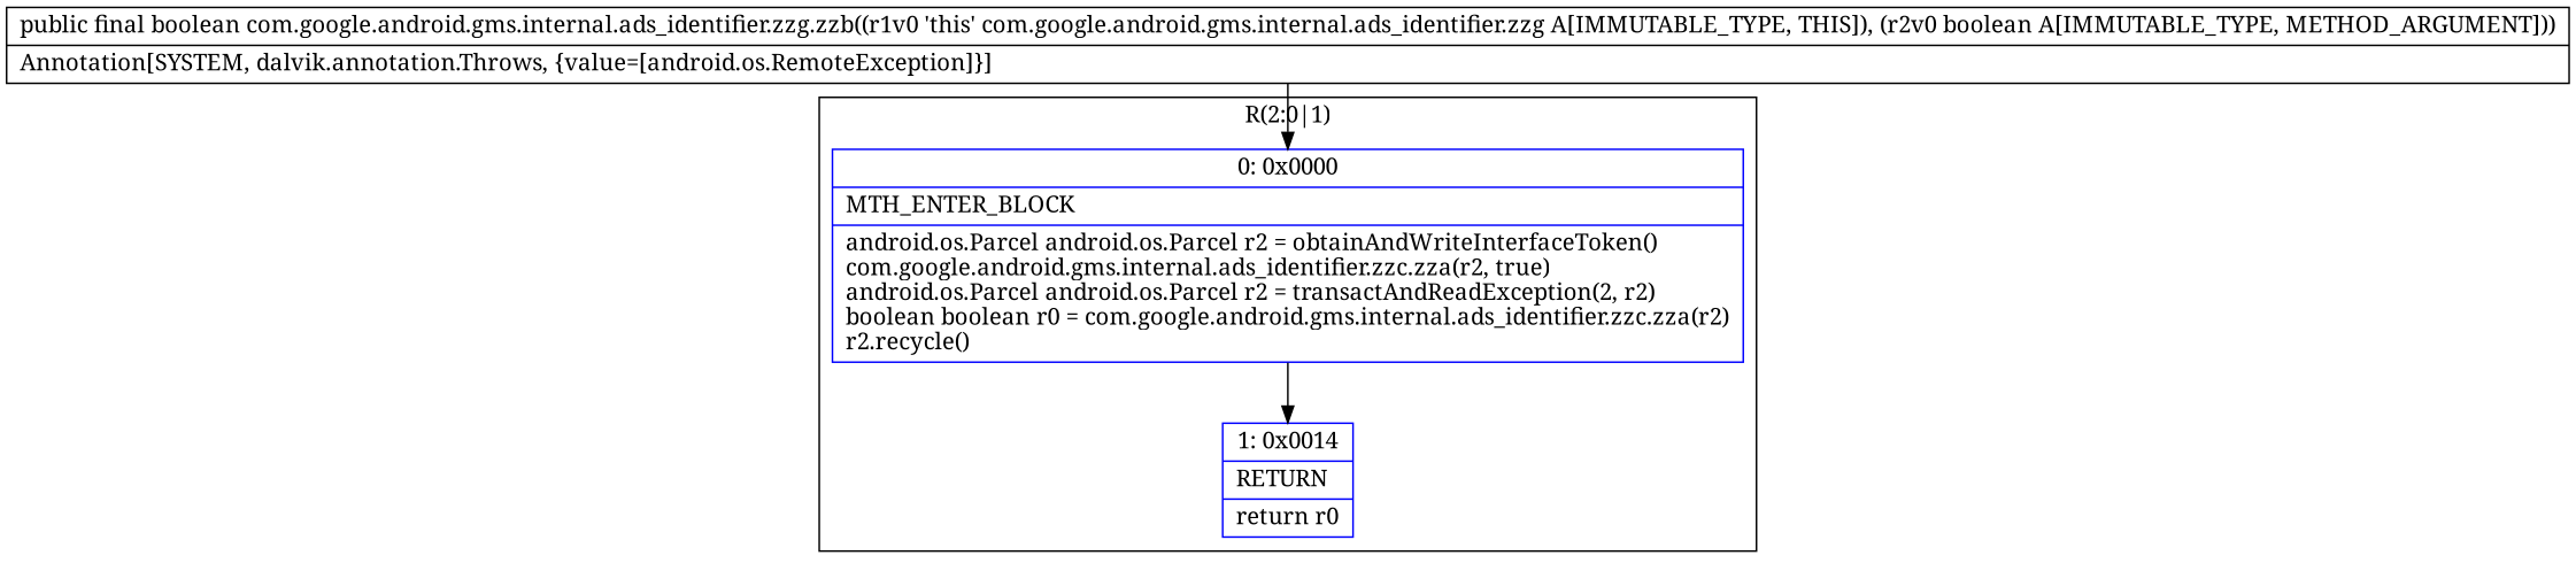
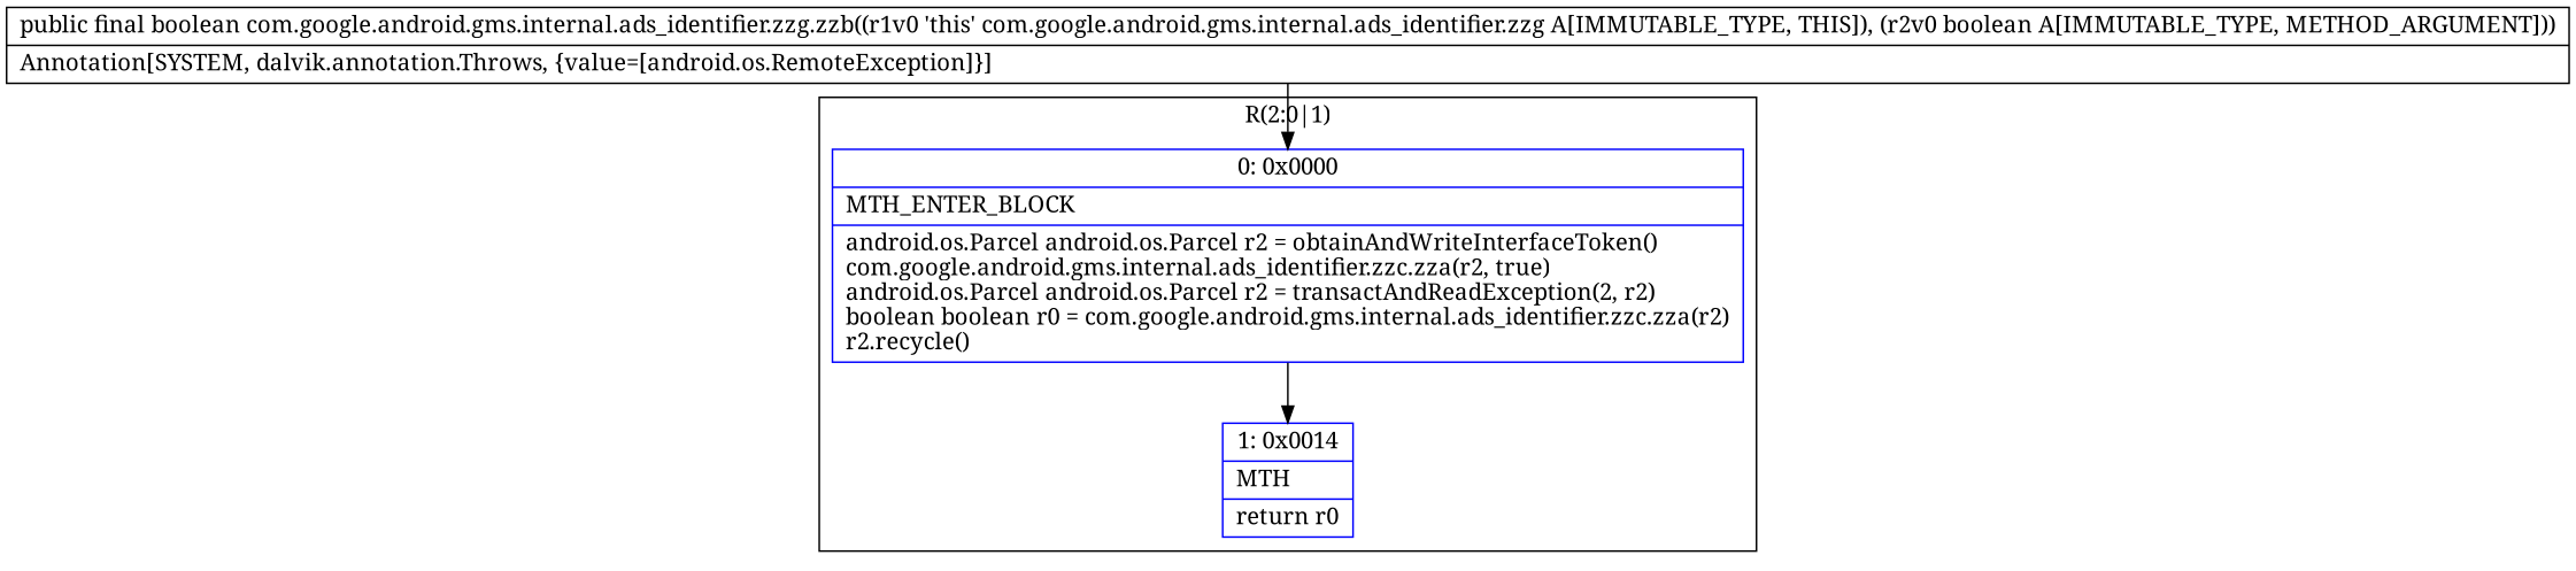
  digraph {
    fontname="Noto Serif"
    node [color=blue shape=record fontname="Noto Serif"]
    edge [fontname="Noto Serif"]
    n1 [label="{0\:\ 0x0000|MTH_ENTER_BLOCK\l|android.os.Parcel android.os.Parcel r2 = obtainAndWriteInterfaceToken()\lcom.google.android.gms.internal.ads_identifier.zzc.zza(r2, true)\landroid.os.Parcel android.os.Parcel r2 = transactAndReadException(2, r2)\lboolean boolean r0 = com.google.android.gms.internal.ads_identifier.zzc.zza(r2)\lr2.recycle()\l}"]
-   n2 [label="{1\:\ 0x0014|RETURN\l|return r0\l}"]
+   n2 [label="{1\:\ 0x0014|MTH\l|return r0\l}"]
    n3 [label="{public final boolean com.google.android.gms.internal.ads_identifier.zzg.zzb((r1v0 'this' com.google.android.gms.internal.ads_identifier.zzg A[IMMUTABLE_TYPE, THIS]), (r2v0 boolean A[IMMUTABLE_TYPE, METHOD_ARGUMENT]))  | Annotation[SYSTEM, dalvik.annotation.Throws, \{value=[android.os.RemoteException]\}]\l}" color=""]
    subgraph cluster_1 {
      label="R(2:0|1)"
      n1
      n2
    }
    n1 -> n2
    n3 -> n1
  }
